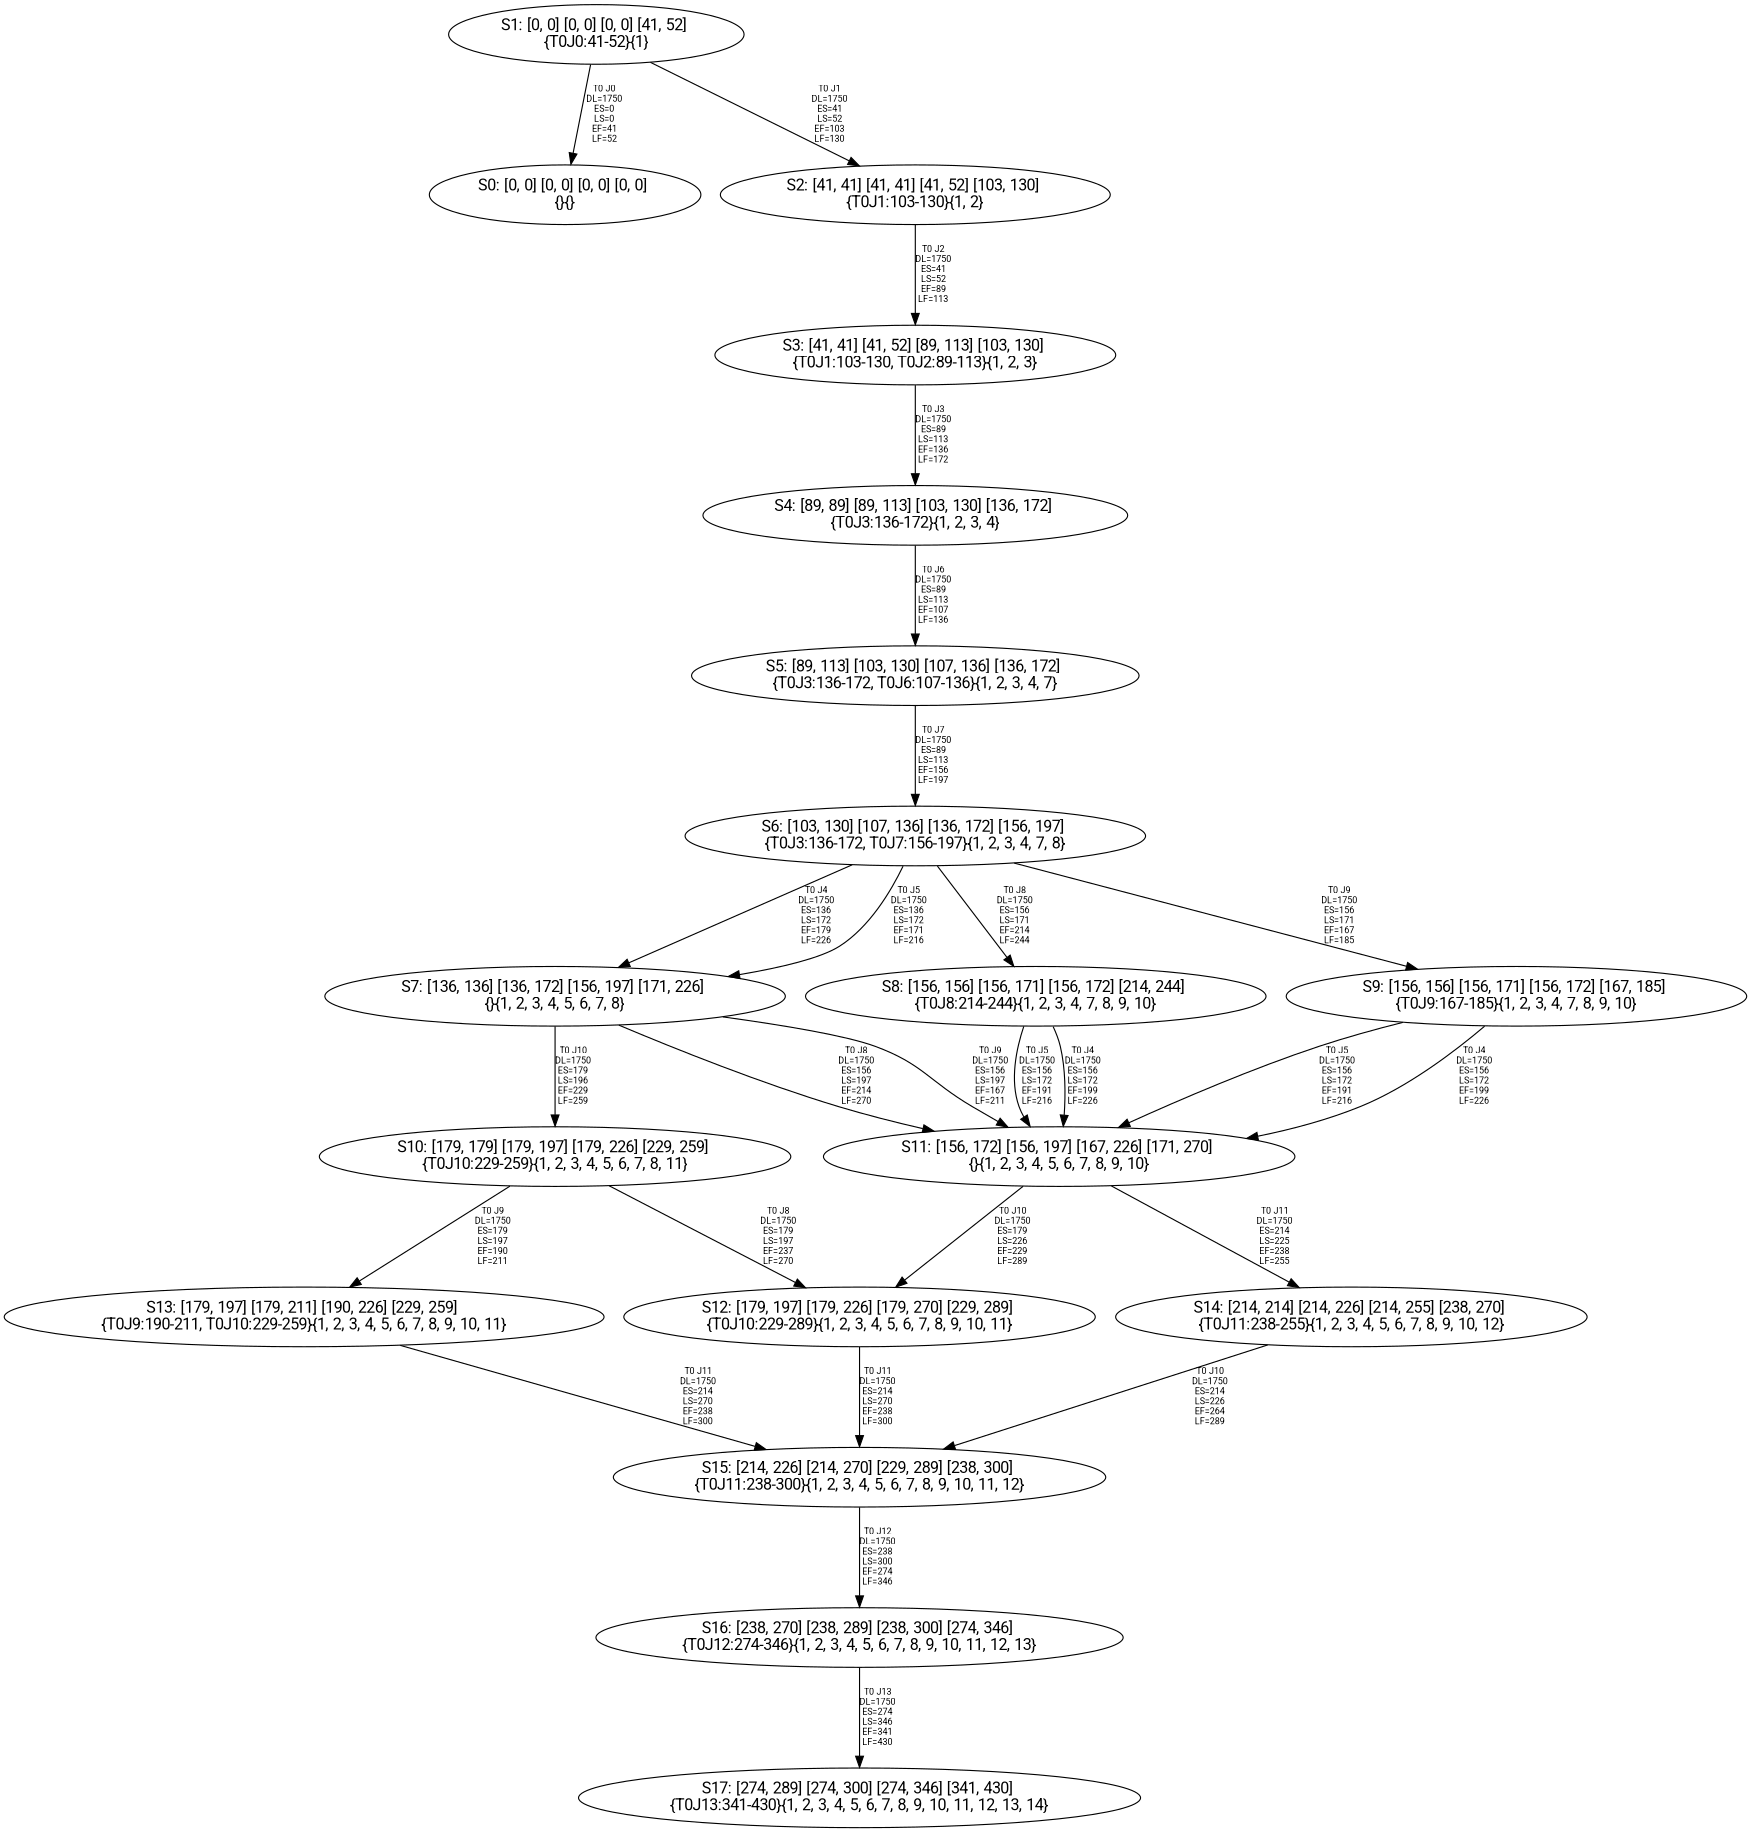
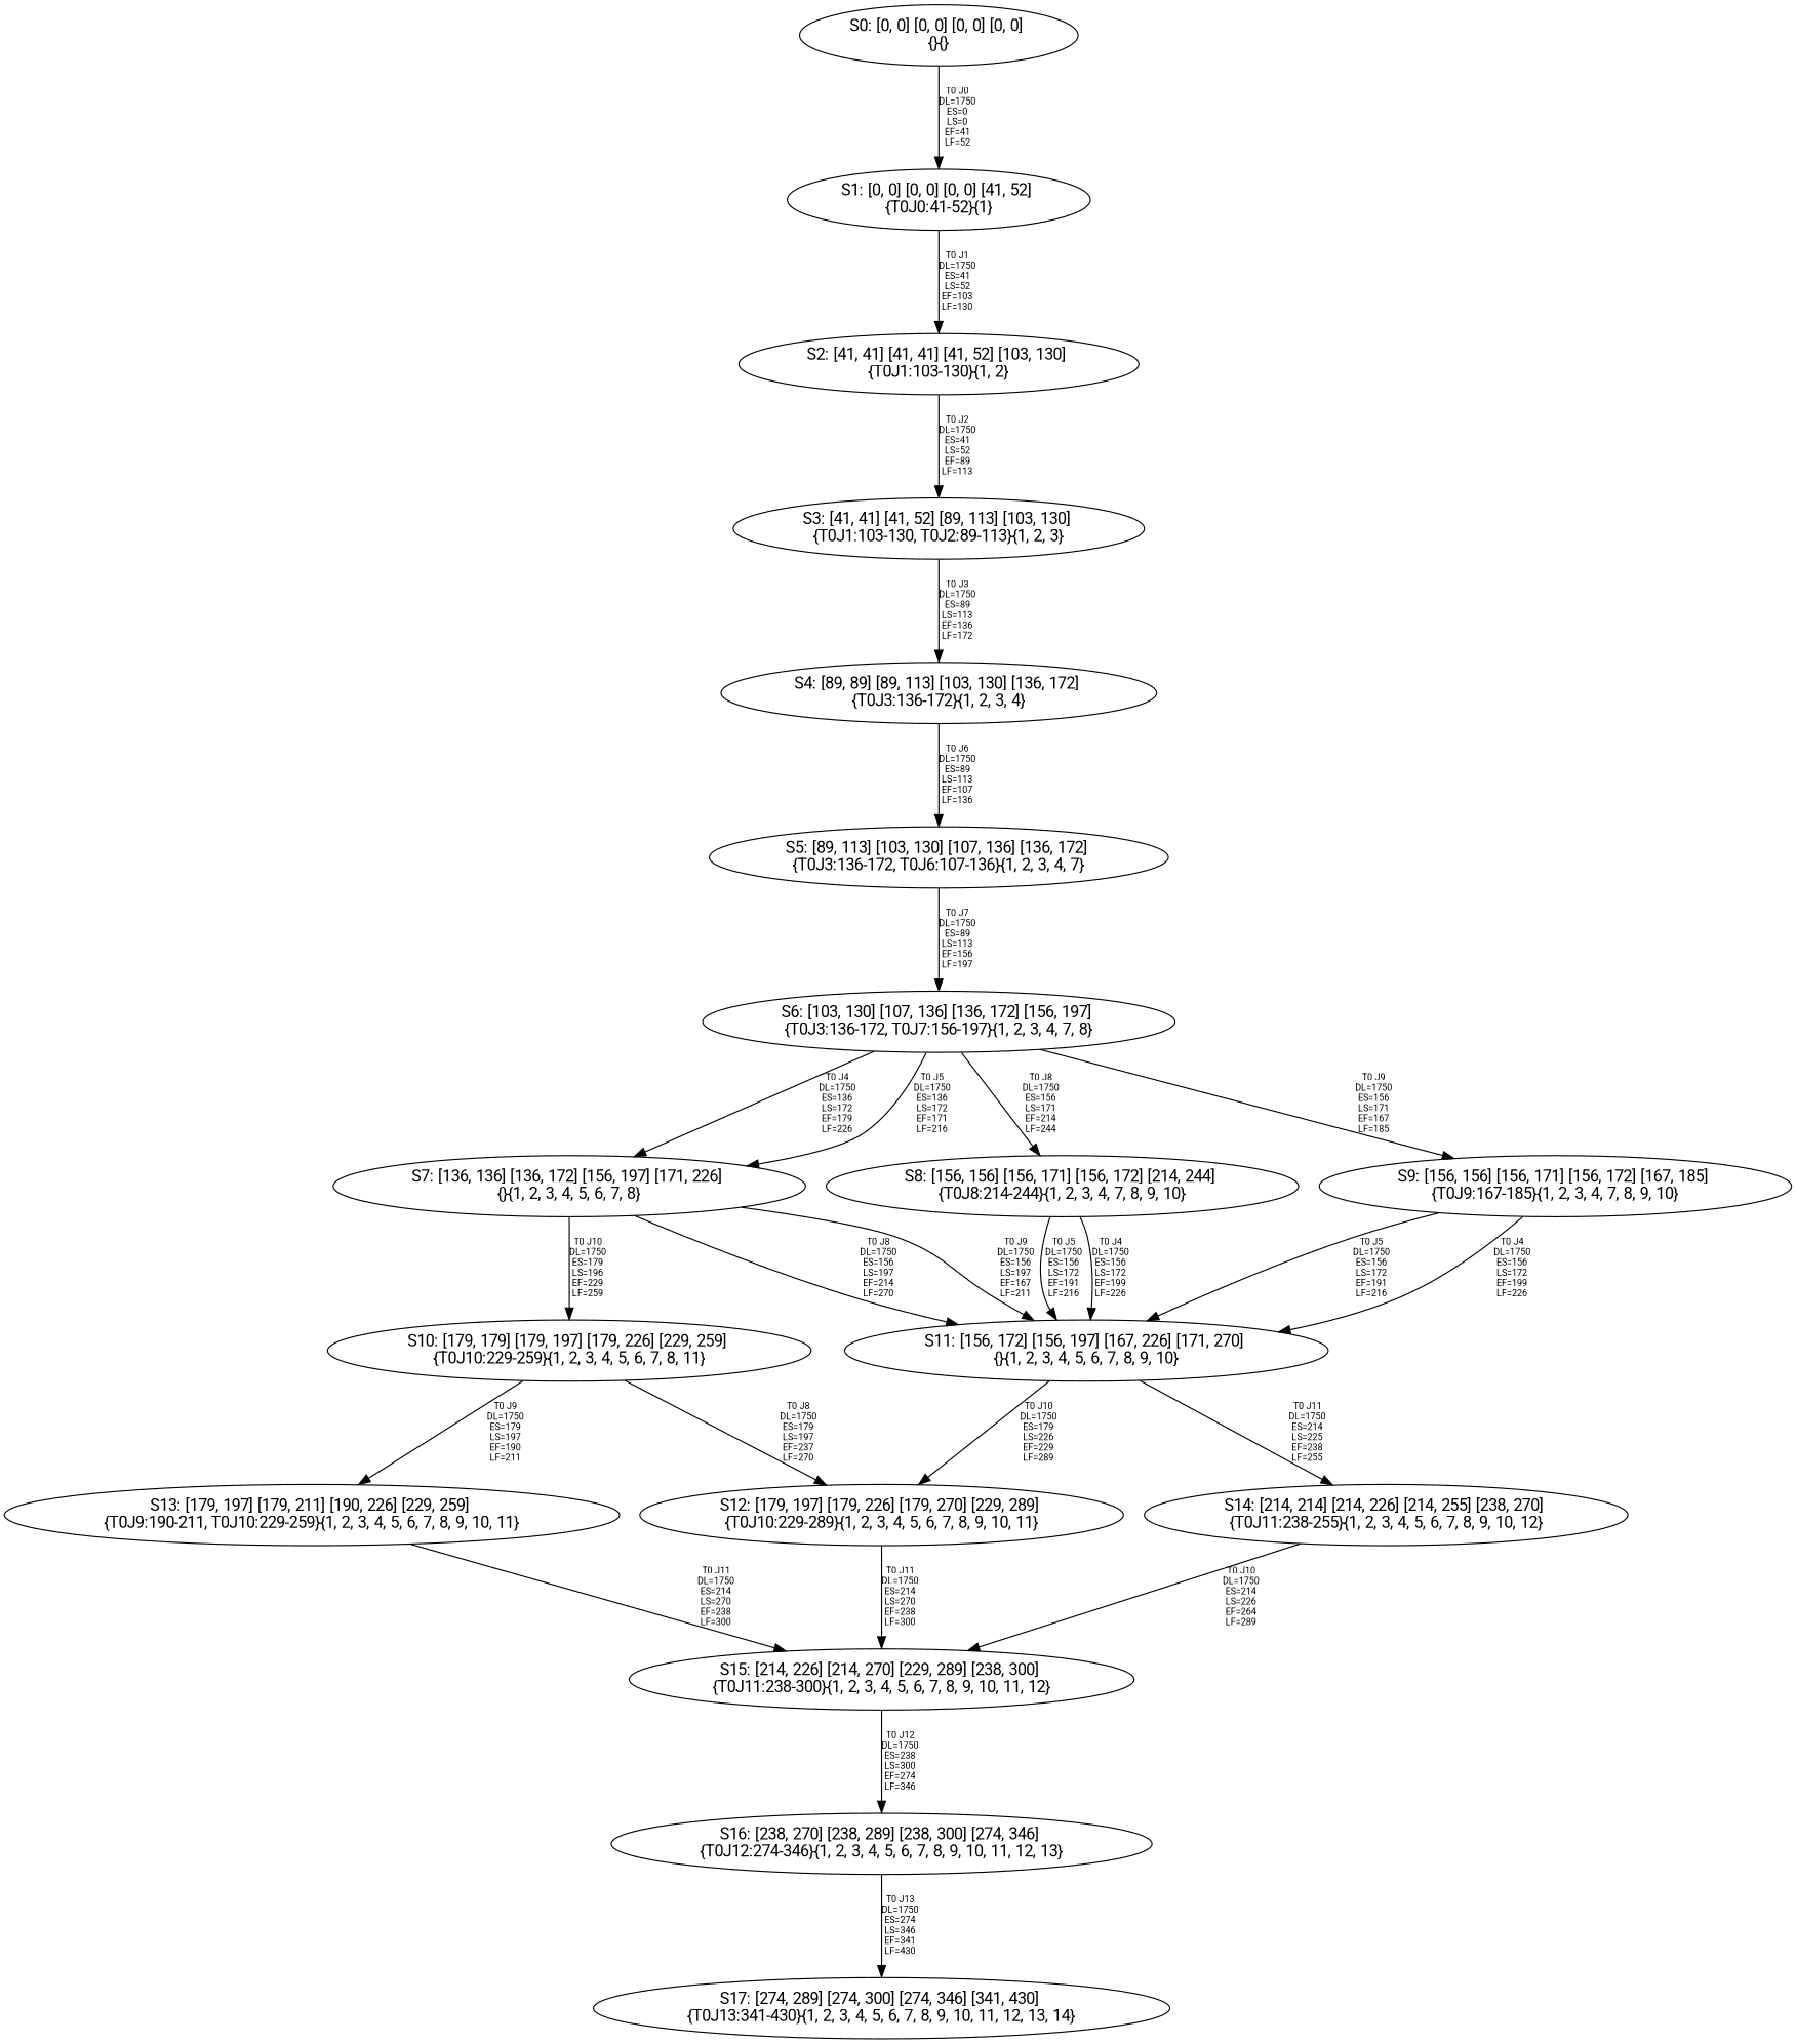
  digraph {
    fontname=Roboto
    node [fontname=Roboto]
    edge [fontsize=8 fontname=Roboto]
    n1 [label="S0: [0, 0] [0, 0] [0, 0] [0, 0] \n{}{}"]
    n2 [label="S1: [0, 0] [0, 0] [0, 0] [41, 52] \n{T0J0:41-52}{1}"]
    n3 [label="S2: [41, 41] [41, 41] [41, 52] [103, 130] \n{T0J1:103-130}{1, 2}"]
    n4 [label="S3: [41, 41] [41, 52] [89, 113] [103, 130] \n{T0J1:103-130, T0J2:89-113}{1, 2, 3}"]
    n5 [label="S4: [89, 89] [89, 113] [103, 130] [136, 172] \n{T0J3:136-172}{1, 2, 3, 4}"]
    n6 [label="S5: [89, 113] [103, 130] [107, 136] [136, 172] \n{T0J3:136-172, T0J6:107-136}{1, 2, 3, 4, 7}"]
    n7 [label="S6: [103, 130] [107, 136] [136, 172] [156, 197] \n{T0J3:136-172, T0J7:156-197}{1, 2, 3, 4, 7, 8}"]
    n8 [label="S7: [136, 136] [136, 172] [156, 197] [171, 226] \n{}{1, 2, 3, 4, 5, 6, 7, 8}"]
    n9 [label="S8: [156, 156] [156, 171] [156, 172] [214, 244] \n{T0J8:214-244}{1, 2, 3, 4, 7, 8, 9, 10}"]
    n10 [label="S9: [156, 156] [156, 171] [156, 172] [167, 185] \n{T0J9:167-185}{1, 2, 3, 4, 7, 8, 9, 10}"]
    n11 [label="S10: [179, 179] [179, 197] [179, 226] [229, 259] \n{T0J10:229-259}{1, 2, 3, 4, 5, 6, 7, 8, 11}"]
    n12 [label="S11: [156, 172] [156, 197] [167, 226] [171, 270] \n{}{1, 2, 3, 4, 5, 6, 7, 8, 9, 10}"]
    n13 [label="S12: [179, 197] [179, 226] [179, 270] [229, 289] \n{T0J10:229-289}{1, 2, 3, 4, 5, 6, 7, 8, 9, 10, 11}"]
    n14 [label="S13: [179, 197] [179, 211] [190, 226] [229, 259] \n{T0J9:190-211, T0J10:229-259}{1, 2, 3, 4, 5, 6, 7, 8, 9, 10, 11}"]
    n15 [label="S14: [214, 214] [214, 226] [214, 255] [238, 270] \n{T0J11:238-255}{1, 2, 3, 4, 5, 6, 7, 8, 9, 10, 12}"]
    n16 [label="S15: [214, 226] [214, 270] [229, 289] [238, 300] \n{T0J11:238-300}{1, 2, 3, 4, 5, 6, 7, 8, 9, 10, 11, 12}"]
    n17 [label="S16: [238, 270] [238, 289] [238, 300] [274, 346] \n{T0J12:274-346}{1, 2, 3, 4, 5, 6, 7, 8, 9, 10, 11, 12, 13}"]
    n18 [label="S17: [274, 289] [274, 300] [274, 346] [341, 430] \n{T0J13:341-430}{1, 2, 3, 4, 5, 6, 7, 8, 9, 10, 11, 12, 13, 14}"]
-   n2 -> n1 [label="T0 J0\nDL=1750\nES=0\nLS=0\nEF=41\nLF=52"]
+   n1 -> n2 [label="T0 J0\nDL=1750\nES=0\nLS=0\nEF=41\nLF=52"]
    n2 -> n3 [label="T0 J1\nDL=1750\nES=41\nLS=52\nEF=103\nLF=130"]
    n3 -> n4 [label="T0 J2\nDL=1750\nES=41\nLS=52\nEF=89\nLF=113"]
    n4 -> n5 [label="T0 J3\nDL=1750\nES=89\nLS=113\nEF=136\nLF=172"]
    n5 -> n6 [label="T0 J6\nDL=1750\nES=89\nLS=113\nEF=107\nLF=136"]
    n6 -> n7 [label="T0 J7\nDL=1750\nES=89\nLS=113\nEF=156\nLF=197"]
    n7 -> n8 [label="T0 J4\nDL=1750\nES=136\nLS=172\nEF=179\nLF=226"]
    n7 -> n8 [label="T0 J5\nDL=1750\nES=136\nLS=172\nEF=171\nLF=216"]
    n7 -> n9 [label="T0 J8\nDL=1750\nES=156\nLS=171\nEF=214\nLF=244"]
    n7 -> n10 [label="T0 J9\nDL=1750\nES=156\nLS=171\nEF=167\nLF=185"]
    n8 -> n11 [label="T0 J10\nDL=1750\nES=179\nLS=196\nEF=229\nLF=259"]
    n8 -> n12 [label="T0 J8\nDL=1750\nES=156\nLS=197\nEF=214\nLF=270"]
    n8 -> n12 [label="T0 J9\nDL=1750\nES=156\nLS=197\nEF=167\nLF=211"]
    n9 -> n12 [label="T0 J4\nDL=1750\nES=156\nLS=172\nEF=199\nLF=226"]
    n9 -> n12 [label="T0 J5\nDL=1750\nES=156\nLS=172\nEF=191\nLF=216"]
    n10 -> n12 [label="T0 J4\nDL=1750\nES=156\nLS=172\nEF=199\nLF=226"]
    n10 -> n12 [label="T0 J5\nDL=1750\nES=156\nLS=172\nEF=191\nLF=216"]
    n11 -> n13 [label="T0 J8\nDL=1750\nES=179\nLS=197\nEF=237\nLF=270"]
    n11 -> n14 [label="T0 J9\nDL=1750\nES=179\nLS=197\nEF=190\nLF=211"]
    n12 -> n13 [label="T0 J10\nDL=1750\nES=179\nLS=226\nEF=229\nLF=289"]
    n12 -> n15 [label="T0 J11\nDL=1750\nES=214\nLS=225\nEF=238\nLF=255"]
    n13 -> n16 [label="T0 J11\nDL=1750\nES=214\nLS=270\nEF=238\nLF=300"]
    n14 -> n16 [label="T0 J11\nDL=1750\nES=214\nLS=270\nEF=238\nLF=300"]
    n15 -> n16 [label="T0 J10\nDL=1750\nES=214\nLS=226\nEF=264\nLF=289"]
    n16 -> n17 [label="T0 J12\nDL=1750\nES=238\nLS=300\nEF=274\nLF=346"]
    n17 -> n18 [label="T0 J13\nDL=1750\nES=274\nLS=346\nEF=341\nLF=430"]
  }
